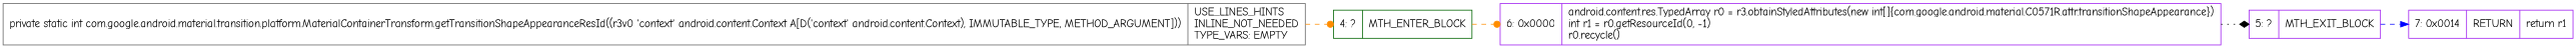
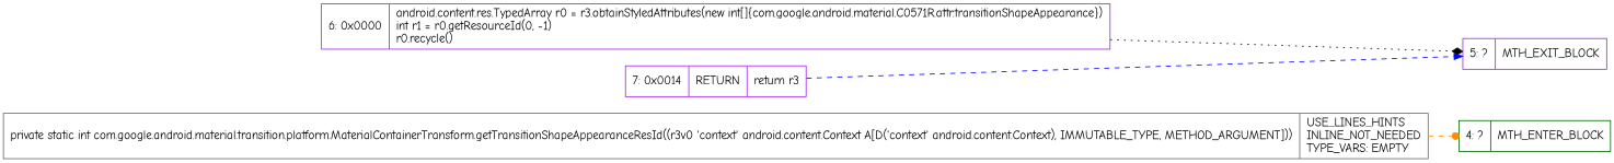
  digraph {
    fontname="Comic Neue"
    rankdir=LR
    node [color=purple fontname="Comic Neue" shape=record]
    edge [arrowhead=dot color=darkorange fontname="Comic Neue" style=dashed]
    n1 [color=darkgreen label="{4\:\ ?|MTH_ENTER_BLOCK\l}"]
    n2 [label="{6\:\ 0x0000|android.content.res.TypedArray r0 = r3.obtainStyledAttributes(new int[]\{com.google.android.material.C0571R.attr.transitionShapeAppearance\})\lint r1 = r0.getResourceId(0, \-1)\lr0.recycle()\l}"]
    n3 [label="{5\:\ ?|MTH_EXIT_BLOCK\l}"]
-   n4 [label="{7\:\ 0x0014|RETURN\l|return r1\l}"]
+   n4 [label="{7\:\ 0x0014|RETURN\l|return r3\l}"]
    n5 [color=gray40 label="{private static int com.google.android.material.transition.platform.MaterialContainerTransform.getTransitionShapeAppearanceResId((r3v0 'context' android.content.Context A[D('context' android.content.Context), IMMUTABLE_TYPE, METHOD_ARGUMENT]))  | USE_LINES_HINTS\lINLINE_NOT_NEEDED\lTYPE_VARS: EMPTY\l}"]
-   n1 -> n2
    n2 -> n3 [arrowhead=diamond color=black style=dotted]
-   n3 -> n4 [arrowhead=normal color=blue]
+   n4 -> n3 [arrowhead=normal color=blue]
    n5 -> n1
  }
